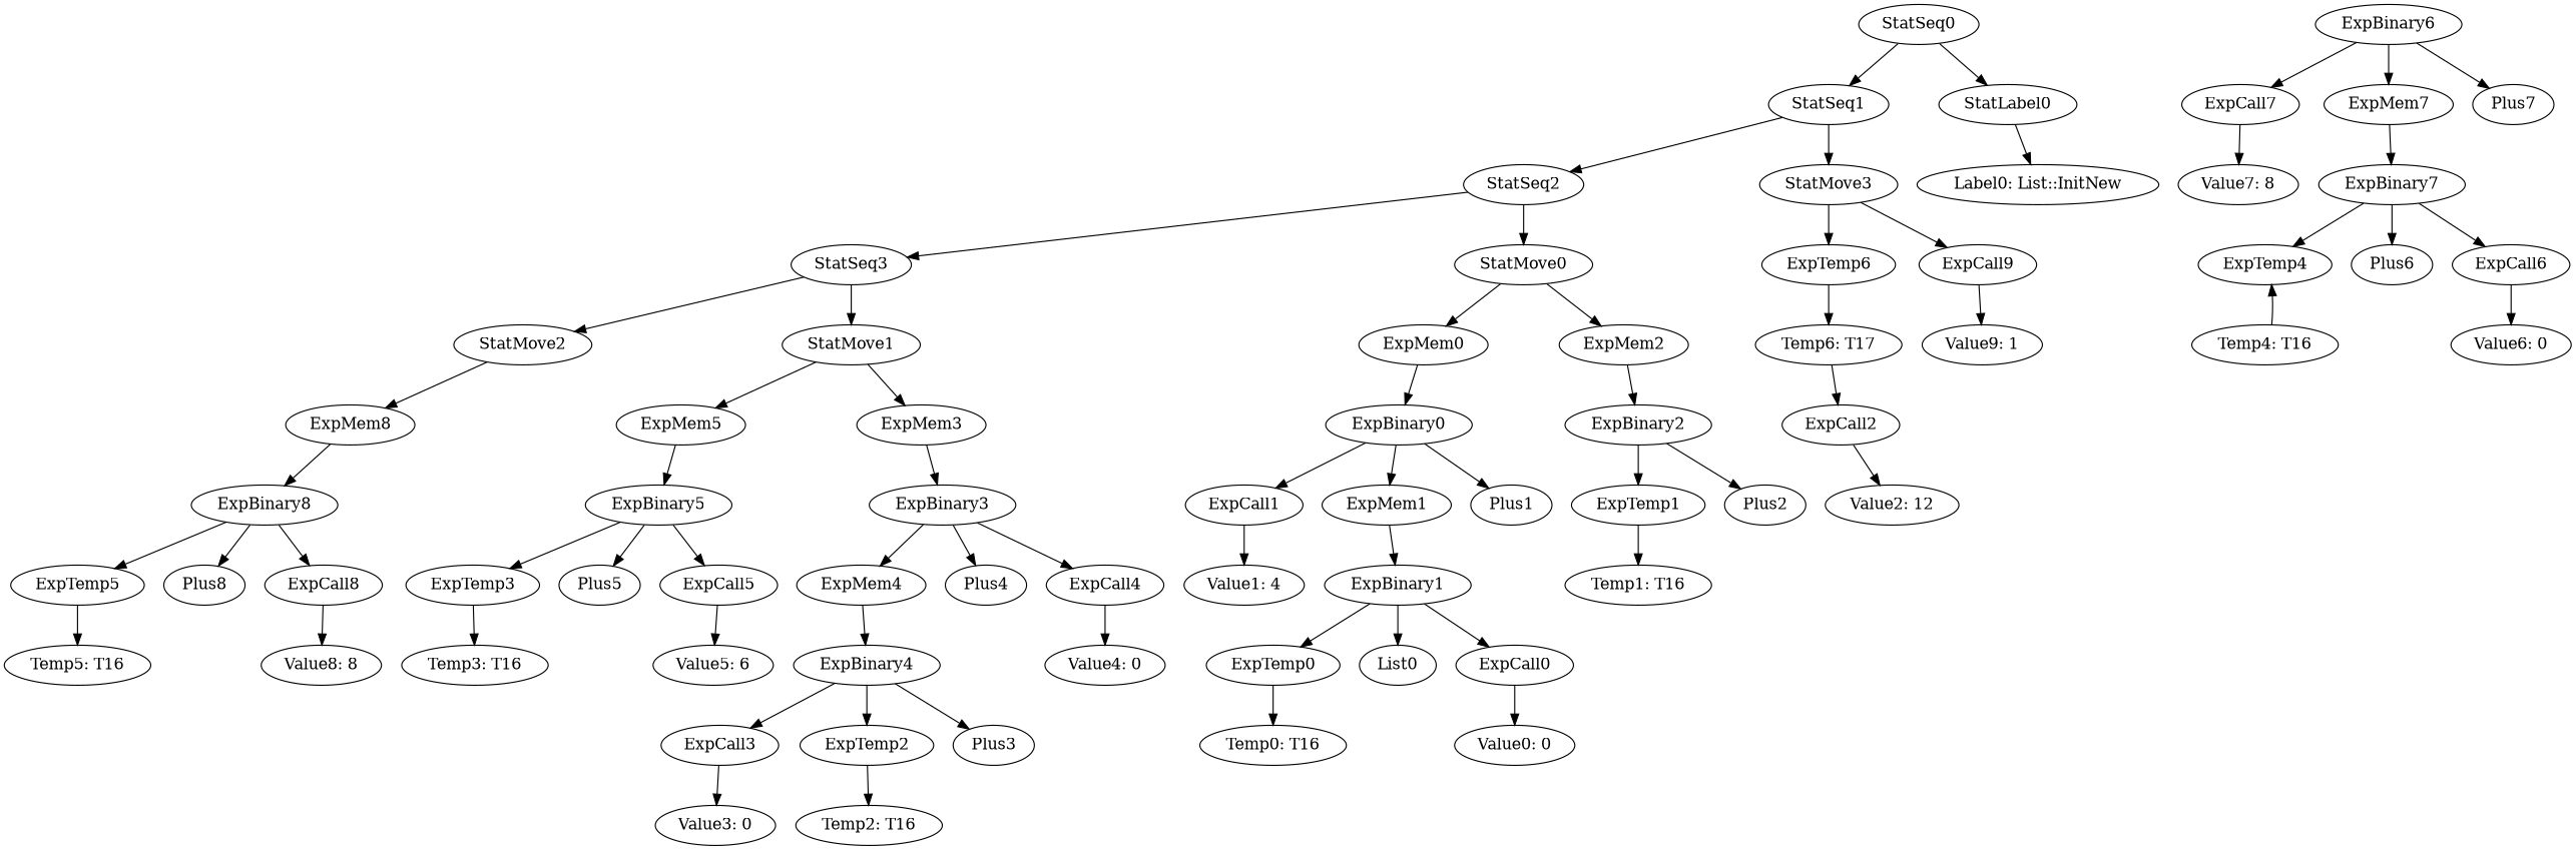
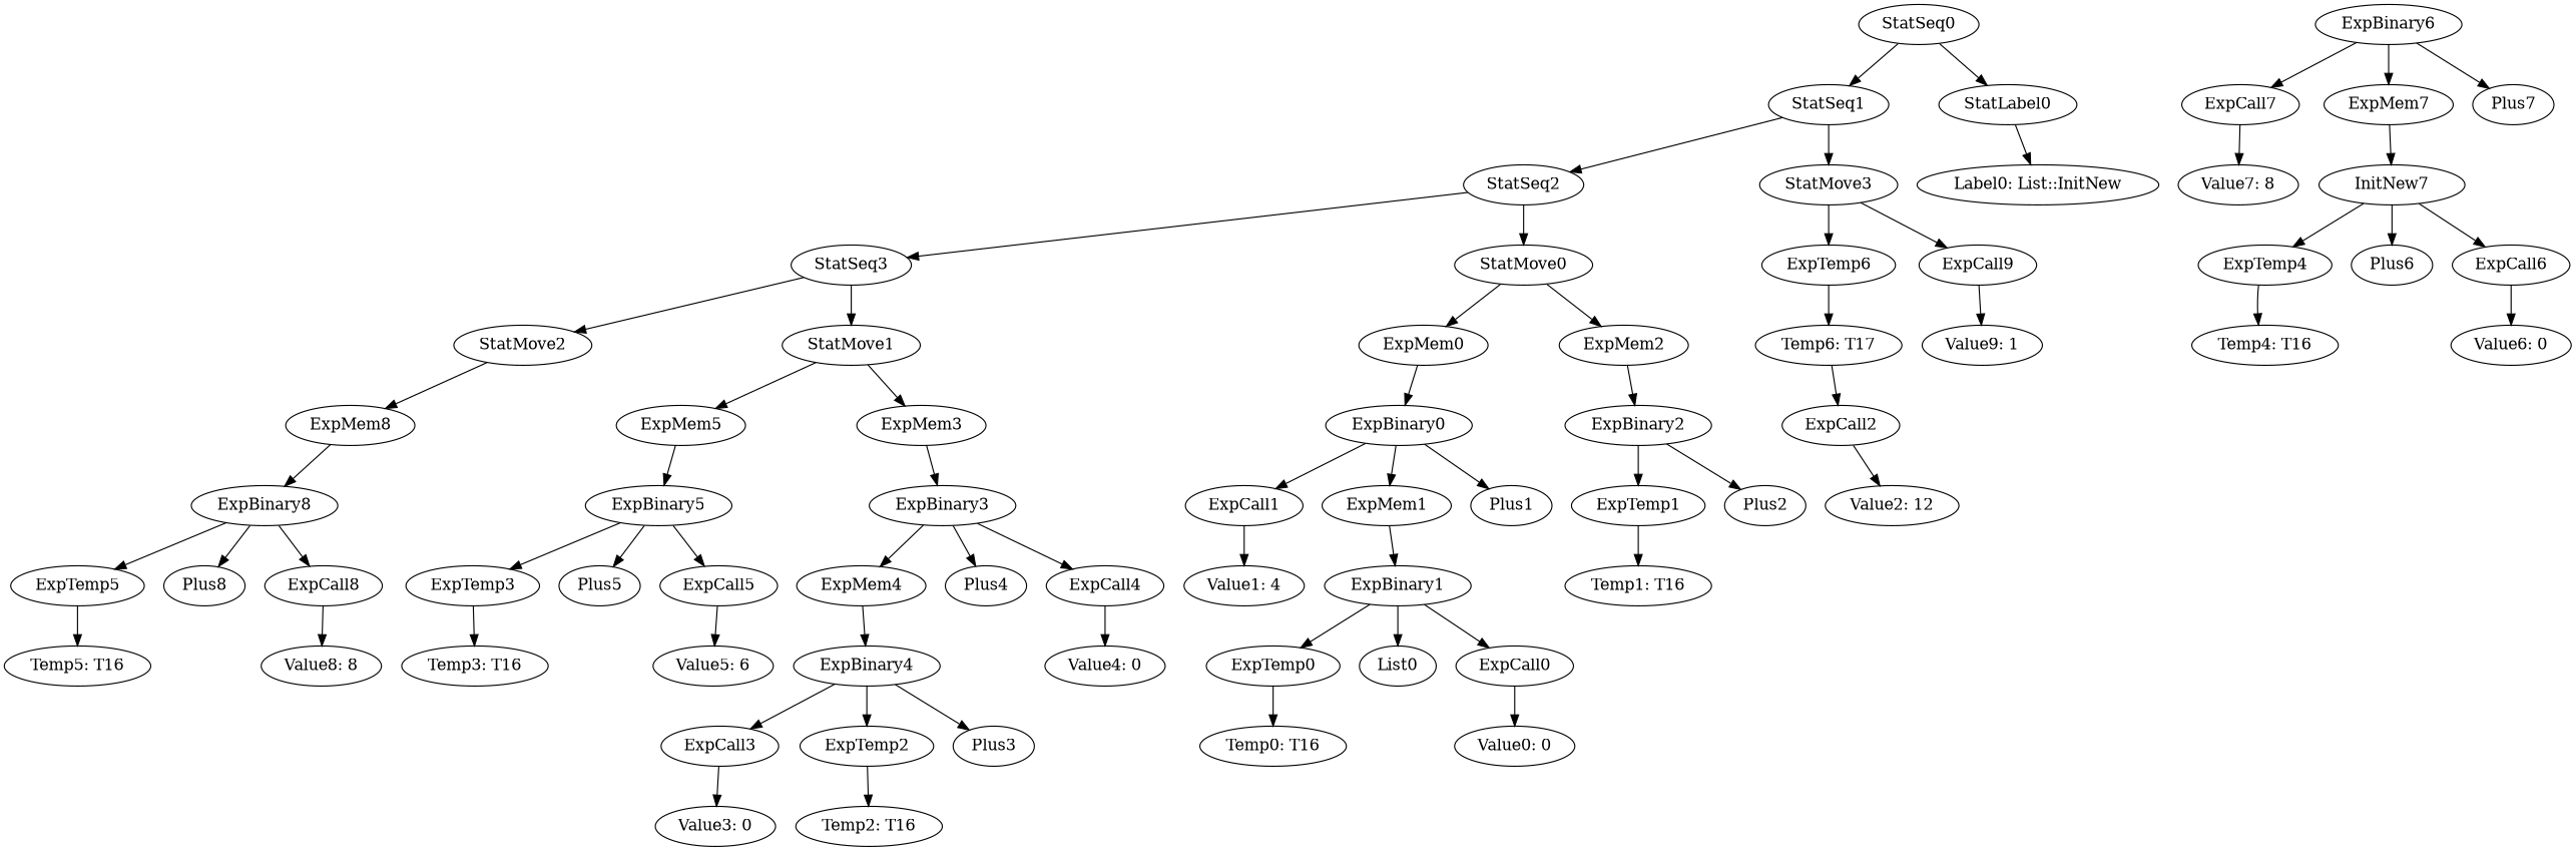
  digraph {
    ordering=out
    ExpTemp6
    "Temp6: T17"
    ExpCall2
    StatSeq1
    StatSeq2
    StatMove3
    StatSeq3
    StatMove0
    ExpCall9
    StatMove2
    StatMove1
    ExpMem0
    ExpMem2
    "Value9: 1"
    ExpBinary8
    ExpTemp5
    Plus8
    ExpCall8
    "Temp5: T16"
    "Value8: 8"
    ExpMem8
    ExpBinary6
    ExpCall7
    ExpMem7
    Plus7
    "Value7: 8"
-   ExpBinary7
+   ExpBinary7 [label=InitNew7]
    ExpTemp4
    "Temp4: T16"
    ExpMem5
    ExpMem3
    ExpBinary5
    ExpBinary3
    ExpTemp3
    Plus5
    ExpCall5
    "Temp3: T16"
    n38 [label="Value5: 6"]
    ExpMem4
    Plus4
    ExpCall4
    ExpBinary0
    ExpBinary2
    ExpCall1
    ExpMem1
    Plus1
    ExpTemp1
    Plus2
    "Value2: 12"
    "Value1: 4"
    Plus6
    ExpCall6
    ExpBinary1
    ExpTemp0
    n55 [label=List0]
    ExpCall0
    "Temp0: T16"
    "Value0: 0"
    ExpBinary4
    "Value4: 0"
    "Temp1: T16"
    StatLabel0
    "Label0: List::InitNew"
    "Value6: 0"
    ExpCall3
    ExpTemp2
    Plus3
    StatSeq0
    "Value3: 0"
    "Temp2: T16"
    ExpTemp6 -> "Temp6: T17"
    "Temp6: T17" -> ExpCall2
    ExpCall2 -> "Value2: 12"
    StatSeq1 -> StatSeq2
    StatSeq1 -> StatMove3
    StatSeq2 -> StatSeq3
    StatSeq2 -> StatMove0
    StatMove3 -> ExpTemp6
    StatMove3 -> ExpCall9
    StatSeq3 -> StatMove2
    StatSeq3 -> StatMove1
    StatMove0 -> ExpMem0
    StatMove0 -> ExpMem2
    ExpCall9 -> "Value9: 1"
    StatMove2 -> ExpMem8
    StatMove1 -> ExpMem5
    StatMove1 -> ExpMem3
    ExpMem0 -> ExpBinary0
    ExpMem2 -> ExpBinary2
    ExpBinary8 -> ExpTemp5
    ExpBinary8 -> Plus8
    ExpBinary8 -> ExpCall8
    ExpTemp5 -> "Temp5: T16"
    ExpCall8 -> "Value8: 8"
    ExpMem8 -> ExpBinary8
    ExpBinary6 -> ExpCall7
    ExpBinary6 -> ExpMem7
    ExpBinary6 -> Plus7
    ExpCall7 -> "Value7: 8"
    ExpMem7 -> ExpBinary7
    ExpBinary7 -> ExpTemp4
    ExpBinary7 -> Plus6
    ExpBinary7 -> ExpCall6
-   "Temp4: T16" -> ExpTemp4
+   ExpTemp4 -> "Temp4: T16"
    ExpMem5 -> ExpBinary5
    ExpMem3 -> ExpBinary3
    ExpBinary5 -> ExpTemp3
    ExpBinary5 -> Plus5
    ExpBinary5 -> ExpCall5
    ExpBinary3 -> ExpMem4
    ExpBinary3 -> Plus4
    ExpBinary3 -> ExpCall4
    ExpTemp3 -> "Temp3: T16"
    ExpCall5 -> n38
    ExpMem4 -> ExpBinary4
    ExpCall4 -> "Value4: 0"
    ExpBinary0 -> ExpCall1
    ExpBinary0 -> ExpMem1
    ExpBinary0 -> Plus1
    ExpBinary2 -> ExpTemp1
    ExpBinary2 -> Plus2
    ExpCall1 -> "Value1: 4"
    ExpMem1 -> ExpBinary1
    ExpTemp1 -> "Temp1: T16"
    ExpCall6 -> "Value6: 0"
    ExpBinary1 -> ExpTemp0
    ExpBinary1 -> n55
    ExpBinary1 -> ExpCall0
    ExpTemp0 -> "Temp0: T16"
    ExpCall0 -> "Value0: 0"
    ExpBinary4 -> ExpCall3
    ExpBinary4 -> ExpTemp2
    ExpBinary4 -> Plus3
    StatLabel0 -> "Label0: List::InitNew"
    ExpCall3 -> "Value3: 0"
    ExpTemp2 -> "Temp2: T16"
    StatSeq0 -> StatSeq1
    StatSeq0 -> StatLabel0
  }
